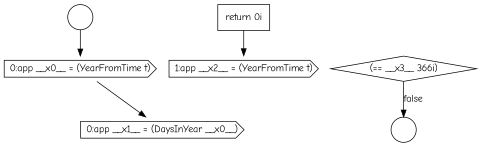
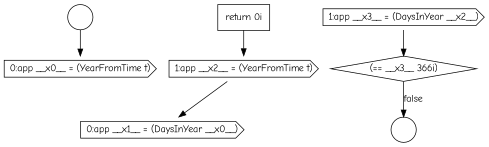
  digraph {
    fontname="Comic Neue"
    node [color=black fillcolor=white fontname="Comic Neue" shape=cds style=filled]
    edge [color=black fontname="Comic Neue"]
    n1 [label=<<font color="black">1:app __x2__ = (YearFromTime t)</font>>]
+   n2 [label=<<font color="black">1:app __x3__ = (DaysInYear __x2__)</font>>]
    n3 [label=<<font color="black">(== __x3__ 366i)</font>> shape=diamond]
    n4 [label=<<font color="black">0:app __x1__ = (DaysInYear __x0__)</font>>]
    n5 [label=<<font color="black">0:app __x0__ = (YearFromTime t)</font>>]
    n6 [label=<<font color="black">     <table border="0" cellborder="1" cellspacing="0" cellpadding="10">       <tr><td align="left">return 0i</td></tr>     </table>   </font>> margin=0 shape=none]
    n7 [label=" " shape=circle]
    n8 [label=" " shape=circle]
+   n2 -> n3
    n3 -> n7 [label=<<font color="black">false</font>>]
-   n5 -> n4
+   n1 -> n4
    n6 -> n1
    n8 -> n5
  }
